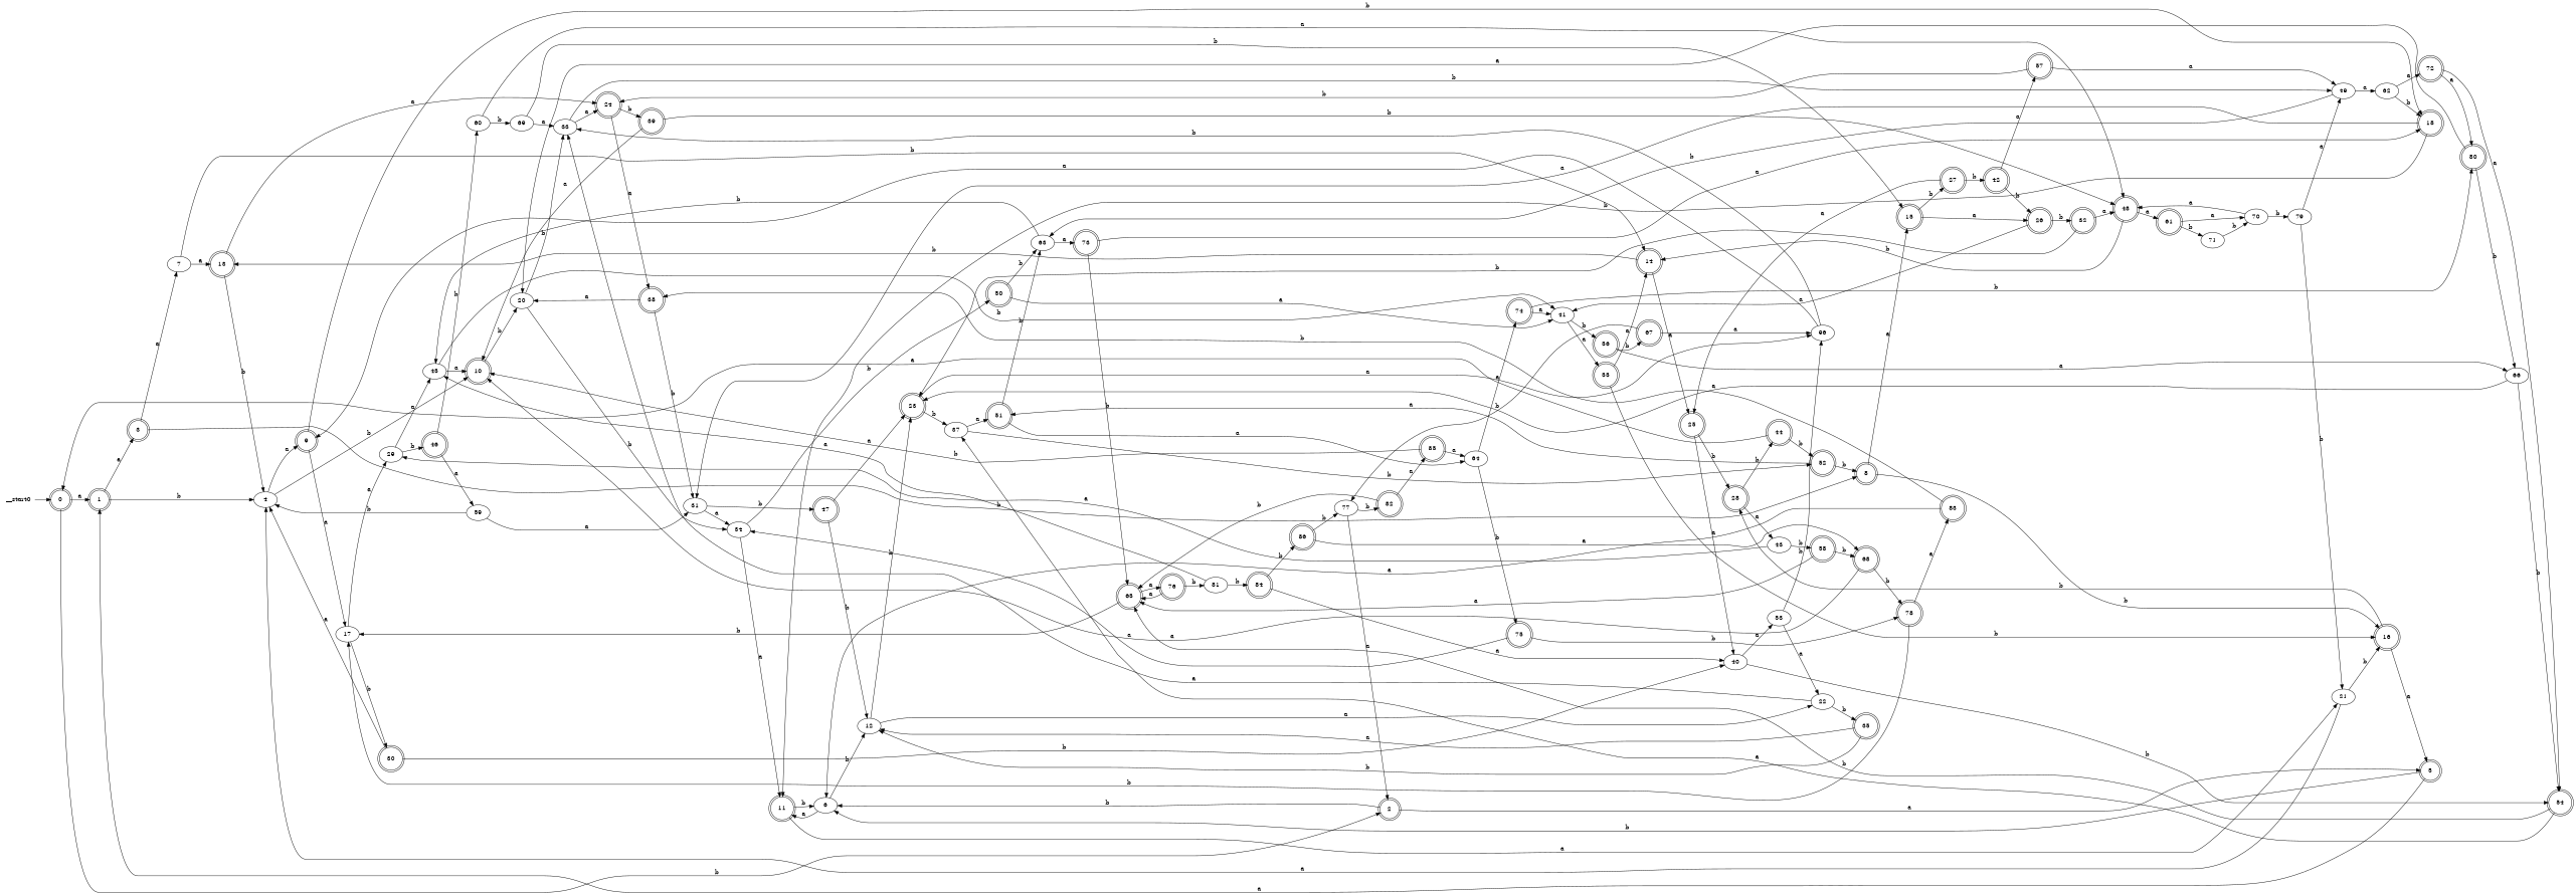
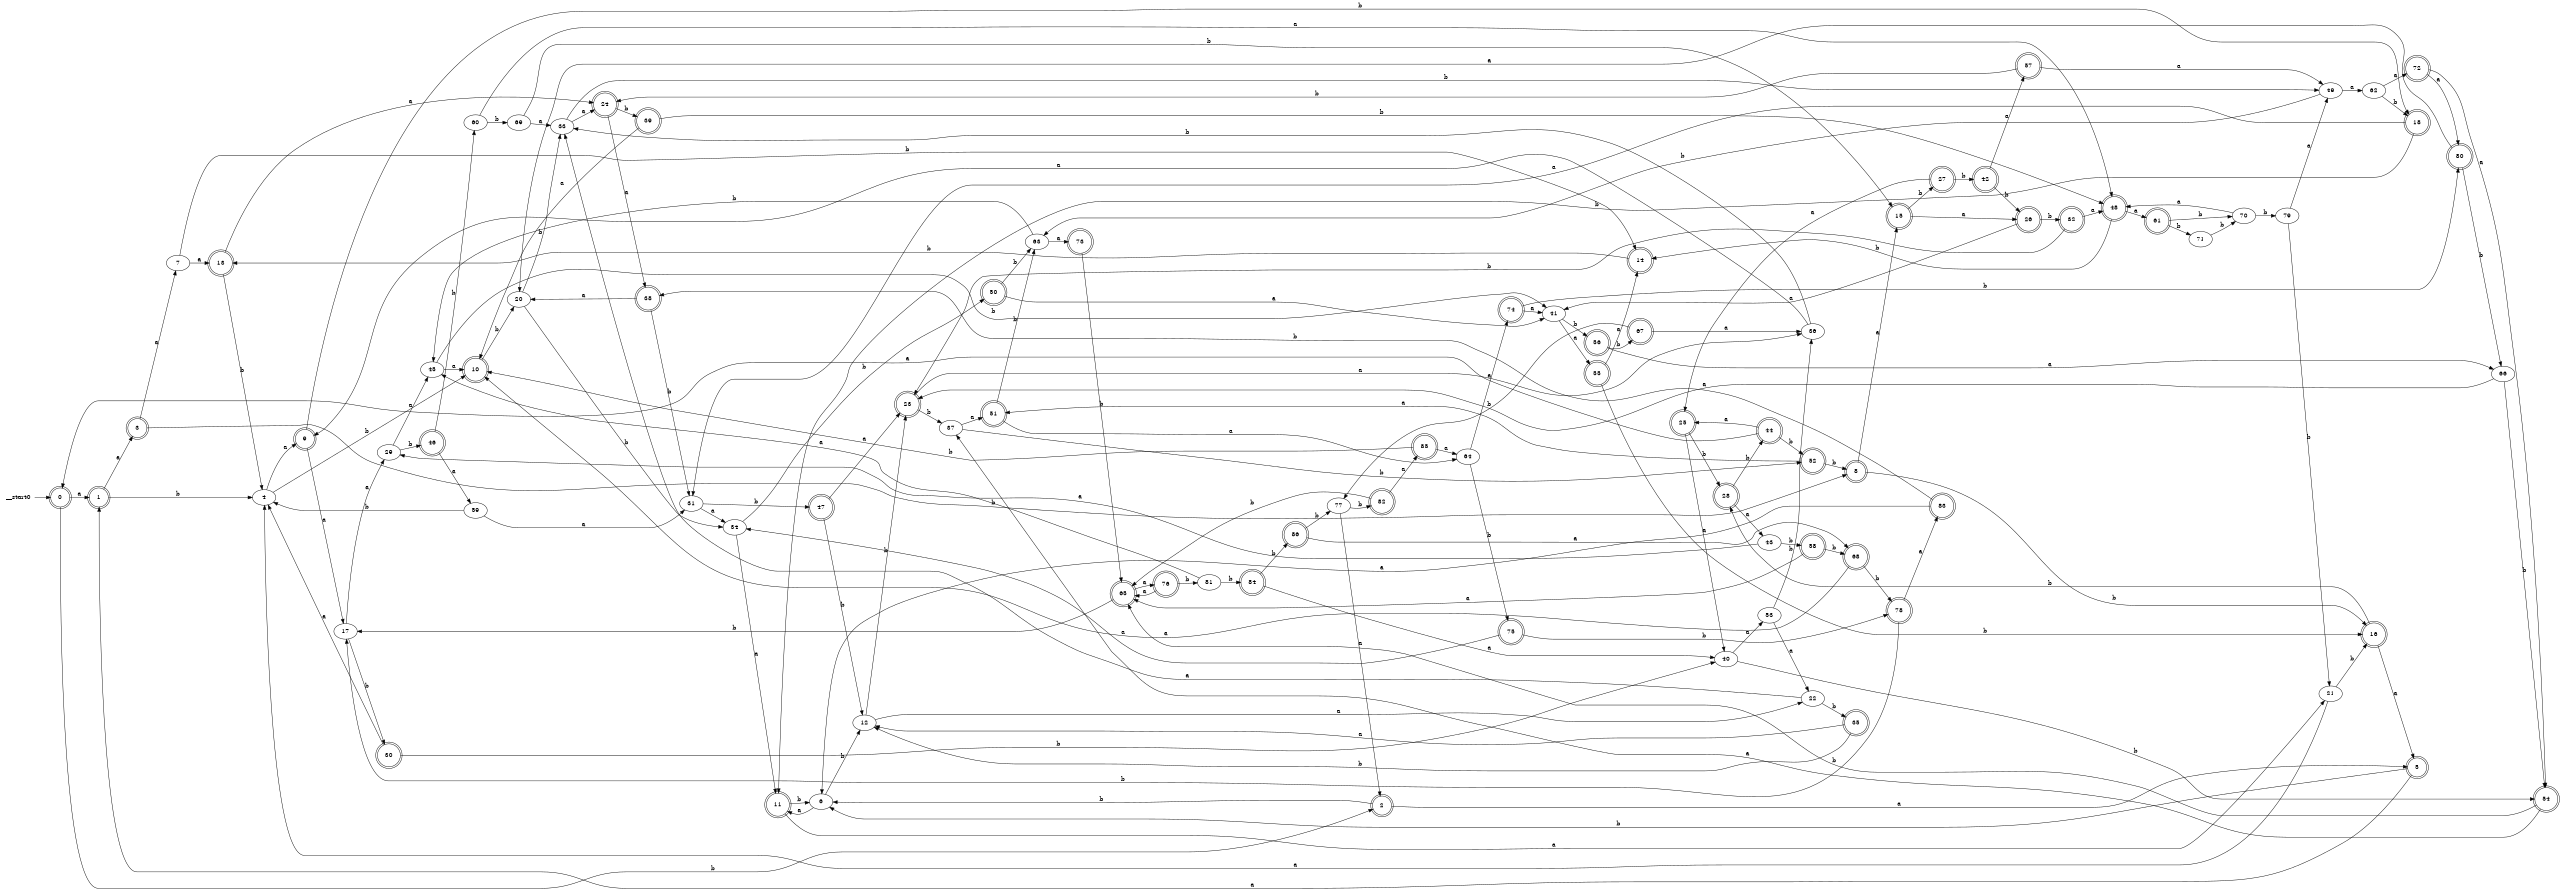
  digraph {
    rankdir=LR
    node [shape=doublecircle]
    __start0 [shape=none]
    0
    1
    2
    3
    4 [shape=""]
    5
    6 [shape=""]
    7 [shape=""]
    8
    9
    10
    11
    12 [shape=""]
    13
    14
    15
    16
    17 [shape=""]
    18
    20 [shape=""]
    21 [shape=""]
    22 [shape=""]
    23
    24
    25
    26
    27
    28
    29 [shape=""]
    30
    31 [shape=""]
    33 [shape=""]
    34 [shape=""]
    35
-   36 [label=96 shape=""]
+   36 [shape=""]
    37 [shape=""]
    38
    39
    40 [shape=""]
    32
    41 [shape=""]
    42
    43 [shape=""]
    44
    45 [shape=""]
    46
    47
    48
    49 [shape=""]
    50
    51
    52
    53 [shape=""]
    54
    55
    56
    57
    58
    59 [shape=""]
    60 [shape=""]
    61
    62 [shape=""]
    63 [shape=""]
    64 [shape=""]
    65
    66 [shape=""]
    67
    68
    69 [shape=""]
    70 [shape=""]
    71 [shape=""]
    72
    73
    74
    75
    76
    77 [shape=""]
    78
    79 [shape=""]
    80
    81 [shape=""]
    82
    83
    84
    85
    86
    __start0 -> 0
    0 -> 1 [label=a]
    0 -> 2 [label=b]
    1 -> 3 [label=a]
    1 -> 4 [label=b]
    2 -> 5 [label=a]
    2 -> 6 [label=b]
    3 -> 7 [label=a]
    3 -> 8 [label=b]
    4 -> 9 [label=a]
    4 -> 10 [label=b]
    5 -> 1 [label=a]
    5 -> 6 [label=b]
    6 -> 11 [label=a]
    6 -> 12 [label=b]
    7 -> 13 [label=a]
    7 -> 14 [label=b]
    8 -> 15 [label=a]
    8 -> 16 [label=b]
    9 -> 17 [label=a]
    9 -> 18 [label=b]
    10 -> 20 [label=b]
    11 -> 6 [label=b]
    11 -> 21 [label=a]
    12 -> 22 [label=a]
    12 -> 23 [label=b]
    13 -> 4 [label=b]
    13 -> 24 [label=a]
    14 -> 13 [label=b]
-   14 -> 25 [label=a]
+   44 -> 25 [label=a]
    15 -> 26 [label=a]
    15 -> 27 [label=b]
    16 -> 5 [label=a]
    16 -> 28 [label=b]
    17 -> 29 [label=a]
    17 -> 30 [label=b]
    18 -> 11 [label=b]
    18 -> 31 [label=a]
    20 -> 33 [label=b]
    20 -> 34 [label=b]
    21 -> 4 [label=a]
    21 -> 16 [label=b]
    22 -> 33 [label=a]
    22 -> 35 [label=b]
    23 -> 36 [label=a]
    23 -> 37 [label=b]
    24 -> 38 [label=a]
    24 -> 39 [label=b]
    25 -> 28 [label=b]
    25 -> 40 [label=a]
    26 -> 32 [label=b]
    26 -> 41 [label=a]
    27 -> 25 [label=a]
    27 -> 42 [label=b]
    28 -> 43 [label=a]
    28 -> 44 [label=b]
    29 -> 45 [label=a]
    29 -> 46 [label=b]
    30 -> 4 [label=a]
    30 -> 40 [label=b]
    31 -> 34 [label=a]
    31 -> 47 [label=b]
    33 -> 24 [label=a]
    33 -> 49 [label=b]
    34 -> 11 [label=a]
    34 -> 50 [label=b]
    35 -> 12 [label=a]
    35 -> 12 [label=b]
    36 -> 9 [label=a]
    36 -> 33 [label=b]
    37 -> 51 [label=a]
    37 -> 52 [label=b]
    38 -> 20 [label=a]
    38 -> 31 [label=b]
    39 -> 10 [label=a]
    39 -> 48 [label=b]
    40 -> 53 [label=a]
    40 -> 54 [label=b]
    32 -> 23 [label=b]
    32 -> 48 [label=a]
    41 -> 55 [label=a]
    41 -> 56 [label=b]
    42 -> 26 [label=b]
    42 -> 57 [label=a]
    43 -> 29 [label=a]
    43 -> 58 [label=b]
    44 -> 0 [label=a]
    44 -> 52 [label=b]
    45 -> 10 [label=a]
    45 -> 41 [label=b]
    46 -> 59 [label=a]
    46 -> 60 [label=b]
    47 -> 12 [label=b]
    47 -> 23 [label=a]
    48 -> 14 [label=b]
    48 -> 61 [label=a]
    49 -> 62 [label=a]
    49 -> 63 [label=b]
    50 -> 41 [label=a]
    50 -> 63 [label=b]
    51 -> 63 [label=b]
    51 -> 64 [label=a]
    52 -> 8 [label=b]
    52 -> 51 [label=a]
    53 -> 22 [label=a]
    53 -> 36 [label=b]
    54 -> 37 [label=a]
    54 -> 65 [label=b]
    55 -> 14 [label=a]
    55 -> 16 [label=b]
    56 -> 66 [label=a]
    56 -> 67 [label=b]
    57 -> 24 [label=b]
    57 -> 49 [label=a]
    58 -> 65 [label=a]
    58 -> 68 [label=b]
    59 -> 4 [label=b]
    59 -> 31 [label=a]
    60 -> 48 [label=a]
    60 -> 69 [label=b]
-   61 -> 70 [label=a]
+   61 -> 70 [label=b]
    61 -> 71 [label=b]
    62 -> 18 [label=b]
    62 -> 72 [label=a]
    63 -> 45 [label=b]
    63 -> 73 [label=a]
    64 -> 74 [label=a]
    64 -> 75 [label=b]
    65 -> 17 [label=b]
    65 -> 76 [label=a]
    66 -> 23 [label=a]
    66 -> 54 [label=b]
    67 -> 36 [label=a]
    67 -> 77 [label=b]
    68 -> 10 [label=a]
    68 -> 78 [label=b]
    69 -> 15 [label=b]
    69 -> 33 [label=a]
    70 -> 48 [label=a]
    70 -> 79 [label=b]
    71 -> 70 [label=b]
    72 -> 54 [label=a]
    72 -> 80 [label=a]
-   73 -> 18 [label=a]
    73 -> 65 [label=b]
    74 -> 41 [label=a]
    74 -> 80 [label=b]
    75 -> 34 [label=a]
    75 -> 78 [label=b]
    76 -> 65 [label=a]
    76 -> 81 [label=b]
    77 -> 2 [label=a]
    77 -> 82 [label=b]
    78 -> 17 [label=b]
    78 -> 83 [label=a]
    79 -> 21 [label=b]
    79 -> 49 [label=a]
    80 -> 20 [label=a]
    80 -> 66 [label=b]
    81 -> 45 [label=a]
    81 -> 84 [label=b]
    82 -> 65 [label=b]
    82 -> 85 [label=a]
    83 -> 6 [label=a]
    83 -> 38 [label=b]
    84 -> 40 [label=a]
    84 -> 86 [label=b]
    85 -> 10 [label=b]
    85 -> 64 [label=a]
    86 -> 68 [label=a]
    86 -> 77 [label=b]
  }
